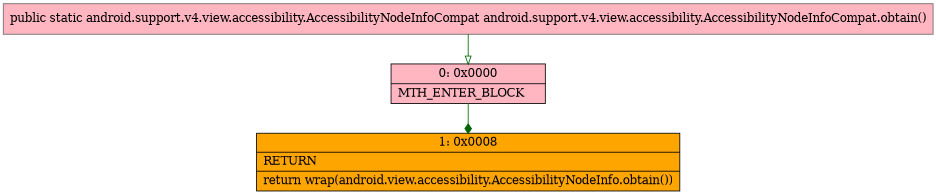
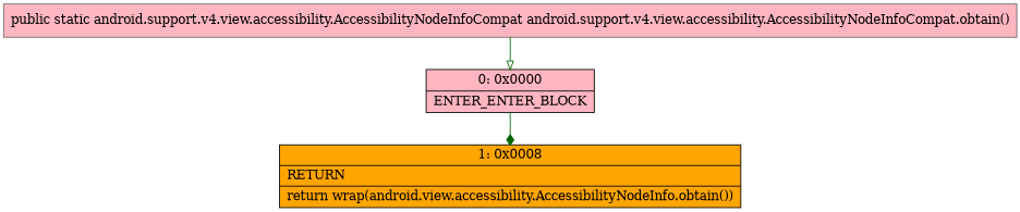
  digraph {
    node [shape=record style=filled fillcolor=lightpink color=black]
    edge [color=darkgreen]
-   n1 [label="{0\:\ 0x0000|MTH_ENTER_BLOCK\l}"]
+   n1 [label="{0\:\ 0x0000|ENTER_ENTER_BLOCK\l}"]
    n2 [label="{1\:\ 0x0008|RETURN\l|return wrap(android.view.accessibility.AccessibilityNodeInfo.obtain())\l}" fillcolor=orange]
    n3 [label="{public static android.support.v4.view.accessibility.AccessibilityNodeInfoCompat android.support.v4.view.accessibility.AccessibilityNodeInfoCompat.obtain() }" color=gray40]
    n1 -> n2 [arrowhead=diamond]
    n3 -> n1 [arrowhead=onormal]
  }
